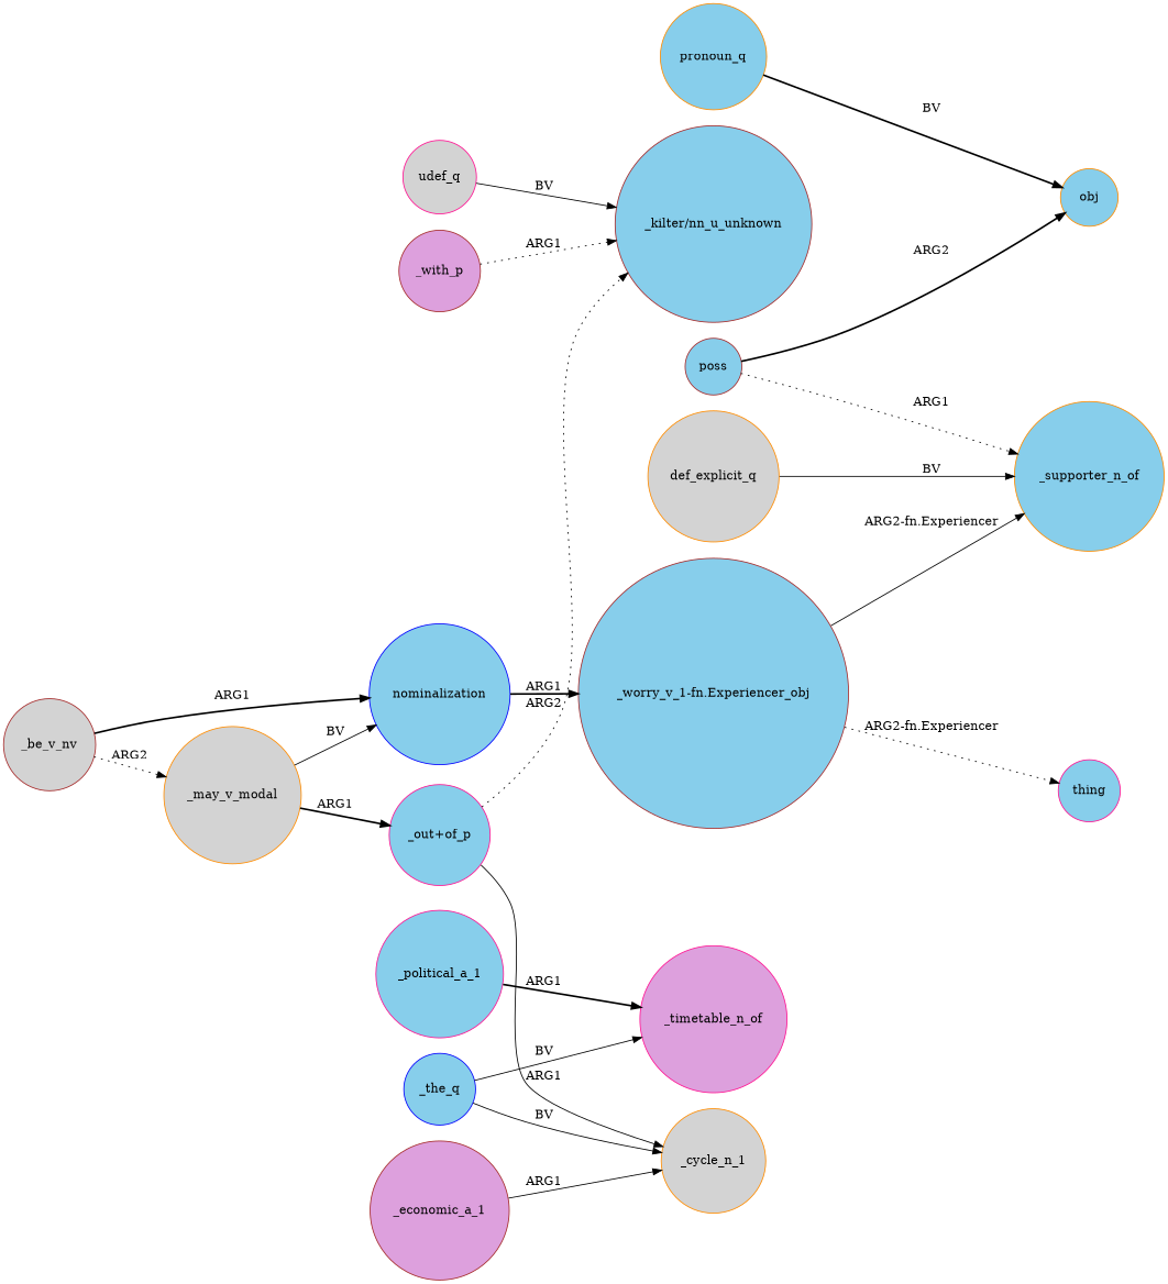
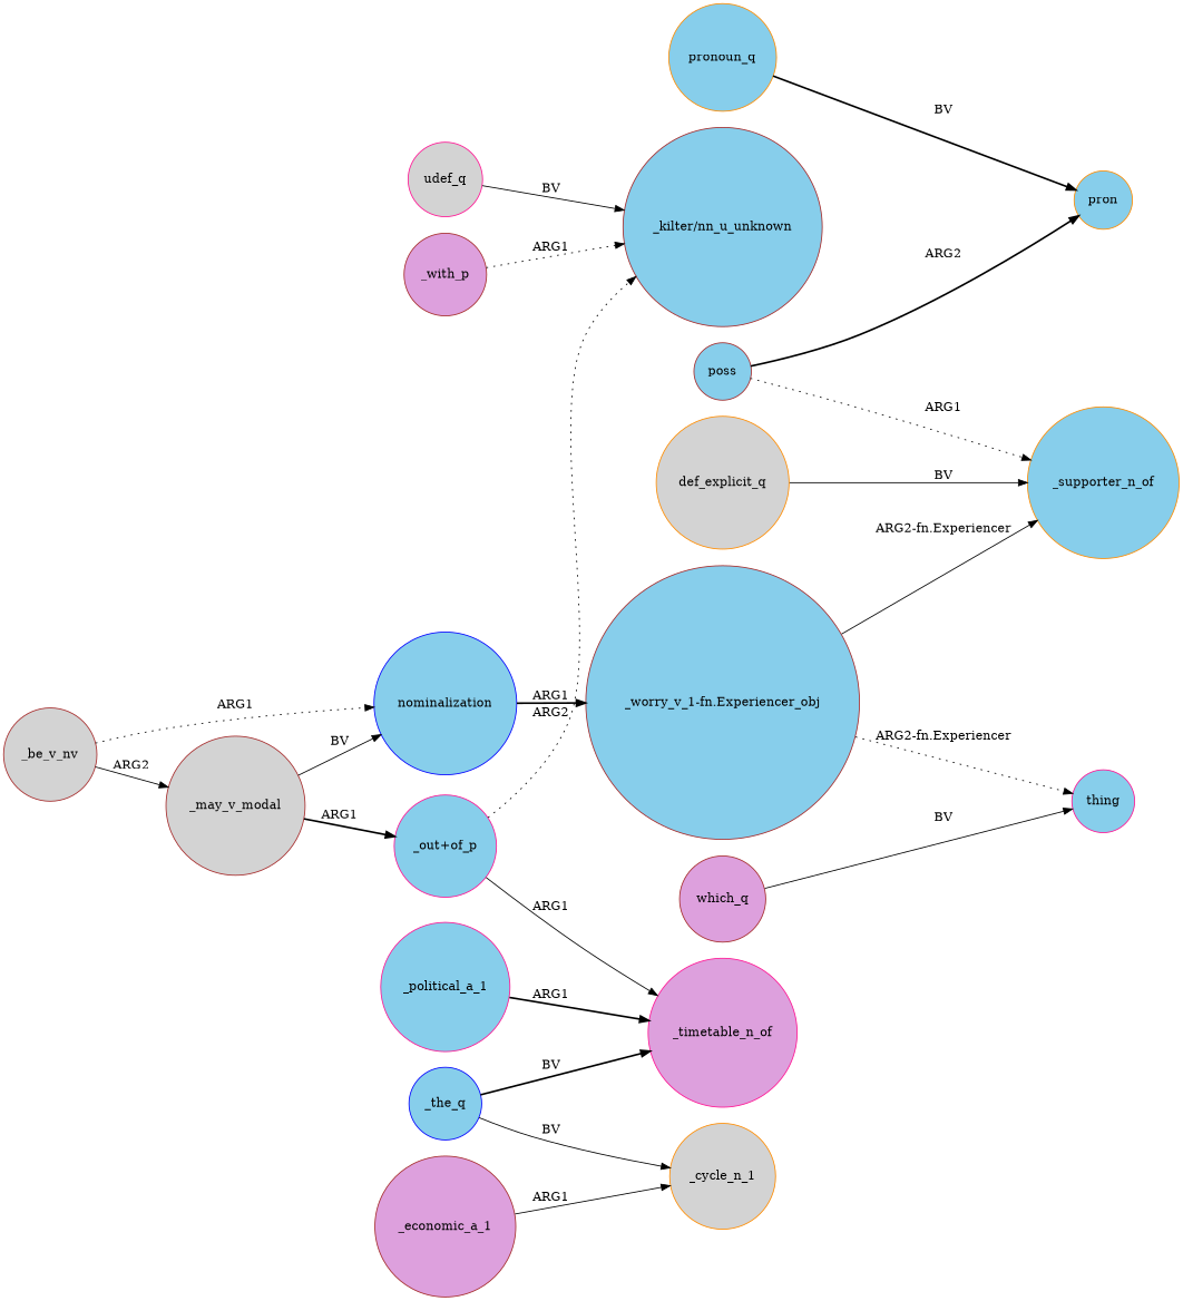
  digraph {
    rankdir=LR
    node [color=brown fillcolor=skyblue shape=circle style=filled]
    edge [style=solid]
    _supporter_n_of [color=darkorange]
    poss
-   pron [color=darkorange label=obj]
-   _may_v_modal [color=darkorange fillcolor=lightgrey]
+   pron [color=darkorange]
+   _may_v_modal [fillcolor=lightgrey]
    "_out+of_p" [color=deeppink]
    nominalization [color=blue]
    "_kilter/nn_u_unknown"
    _cycle_n_1 [color=darkorange fillcolor=lightgrey]
    "_worry_v_1-fn.Experiencer_obj"
    thing [color=deeppink]
    _with_p [fillcolor=plum]
    _timetable_n_of [color=deeppink fillcolor=plum]
    pronoun_q [color=darkorange]
    def_explicit_q [color=darkorange fillcolor=lightgrey]
    _be_v_nv [fillcolor=lightgrey]
    udef_q [color=deeppink fillcolor=lightgrey]
    _the_q [color=blue]
    _political_a_1 [color=deeppink]
    _economic_a_1 [fillcolor=plum]
+   which_q [fillcolor=plum]
    poss -> _supporter_n_of [label=ARG1 style=dotted]
    poss -> pron [label=ARG2 style=bold]
    _may_v_modal -> "_out+of_p" [label=ARG1 style=bold]
    _may_v_modal -> nominalization [label=BV]
    "_out+of_p" -> "_kilter/nn_u_unknown" [label=ARG2 style=dotted]
-   "_out+of_p" -> _cycle_n_1 [label=ARG1]
+   "_out+of_p" -> _timetable_n_of [label=ARG1]
    nominalization -> "_worry_v_1-fn.Experiencer_obj" [label=ARG1 style=bold]
    "_worry_v_1-fn.Experiencer_obj" -> _supporter_n_of [label="ARG2-fn.Experiencer"]
    "_worry_v_1-fn.Experiencer_obj" -> thing [label="ARG2-fn.Experiencer" style=dotted]
    _with_p -> "_kilter/nn_u_unknown" [label=ARG1 style=dotted]
    pronoun_q -> pron [label=BV style=bold]
    def_explicit_q -> _supporter_n_of [label=BV]
-   _be_v_nv -> _may_v_modal [label=ARG2 style=dotted]
-   _be_v_nv -> nominalization [label=ARG1 style=bold]
+   _be_v_nv -> _may_v_modal [label=ARG2]
+   _be_v_nv -> nominalization [label=ARG1 style=dotted]
    udef_q -> "_kilter/nn_u_unknown" [label=BV]
    _the_q -> _cycle_n_1 [label=BV]
-   _the_q -> _timetable_n_of [label=BV]
+   _the_q -> _timetable_n_of [label=BV style=bold]
    _political_a_1 -> _timetable_n_of [label=ARG1 style=bold]
    _economic_a_1 -> _cycle_n_1 [label=ARG1]
+   which_q -> thing [label=BV]
  }
